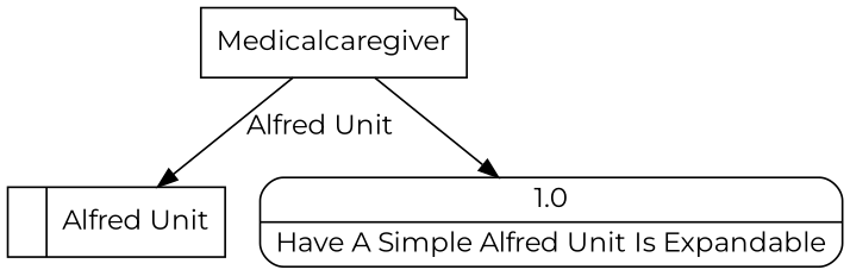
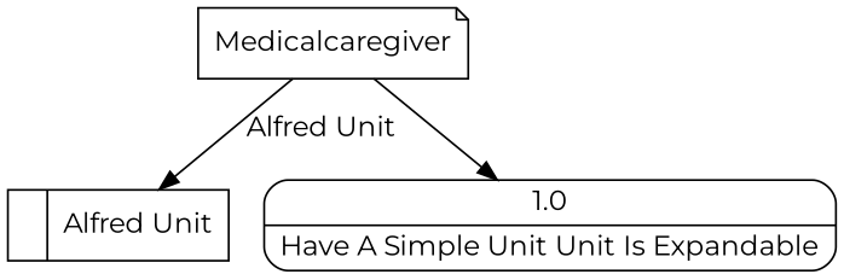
  digraph {
    fontname=Montserrat
    node [fontname=Montserrat]
    edge [fontname=Montserrat]
    n1 [label="<f0>  |<f1> Alfred Unit " shape=record]
    n2 [label=Medicalcaregiver shape=note]
-   n3 [label="{<f0> 1.0|<f1> Have A Simple Alfred Unit Is Expandable }" shape=Mrecord]
+   n3 [label="{<f0> 1.0|<f1> Have A Simple Unit Unit Is Expandable }" shape=Mrecord]
    n2 -> n1 [label="Alfred Unit"]
    n2 -> n3
  }
